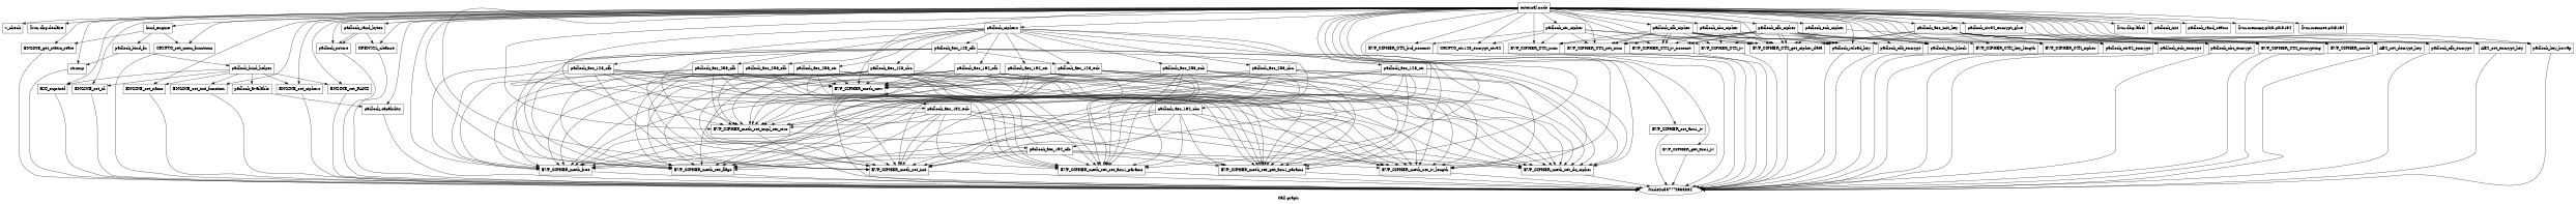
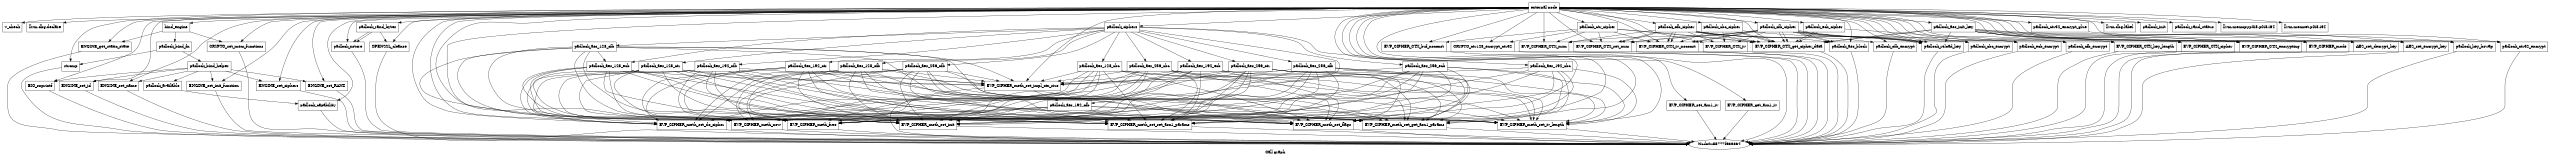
  digraph {
    label="Call graph"
    node [shape=record]
    n1 [label="{external node}"]
    n2 [label="{v_check}"]
    n3 [label="{llvm.dbg.declare}"]
    n4 [label="{bind_engine}"]
    n5 [label="{ENGINE_get_static_state}"]
    n6 [label="{CRYPTO_set_mem_functions}"]
    n7 [label="{llvm.dbg.label}"]
    n8 [label="{strcmp}"]
    n9 [label="{BIO_snprintf}"]
    n10 [label="{ENGINE_set_id}"]
    n11 [label="{ENGINE_set_name}"]
    n12 [label="{padlock_init}"]
    n13 [label="{ENGINE_set_init_function}"]
    n14 [label="{padlock_ciphers}"]
    n15 [label="{ENGINE_set_ciphers}"]
    n16 [label="{ENGINE_set_RAND}"]
    n17 [label="{padlock_rand_bytes}"]
    n18 [label="{padlock_rand_status}"]
    n19 [label="{padlock_xstore}"]
    n20 [label="{OPENSSL_cleanse}"]
    n21 [label="{EVP_CIPHER_meth_new}"]
    n22 [label="{EVP_CIPHER_meth_set_iv_length}"]
    n23 [label="{EVP_CIPHER_meth_set_flags}"]
    n24 [label="{padlock_aes_init_key}"]
    n25 [label="{EVP_CIPHER_meth_set_init}"]
    n26 [label="{padlock_ctr_cipher}"]
    n27 [label="{EVP_CIPHER_meth_set_do_cipher}"]
    n28 [label="{EVP_CIPHER_meth_set_impl_ctx_size}"]
    n29 [label="{EVP_CIPHER_set_asn1_iv}"]
    n30 [label="{EVP_CIPHER_meth_set_set_asn1_params}"]
    n31 [label="{EVP_CIPHER_get_asn1_iv}"]
    n32 [label="{EVP_CIPHER_meth_set_get_asn1_params}"]
    n33 [label="{EVP_CIPHER_meth_free}"]
    n34 [label="{EVP_CIPHER_CTX_get_cipher_data}"]
    n35 [label="{EVP_CIPHER_CTX_num}"]
    n36 [label="{EVP_CIPHER_CTX_iv_noconst}"]
    n37 [label="{EVP_CIPHER_CTX_buf_noconst}"]
    n38 [label="{padlock_ctr32_encrypt_glue}"]
    n39 [label="{CRYPTO_ctr128_encrypt_ctr32}"]
    n40 [label="{EVP_CIPHER_CTX_set_num}"]
    n41 [label="{llvm.memcpy.p0i8.p0i8.i64}"]
    n42 [label="{padlock_ctr32_encrypt}"]
    n43 [label="{EVP_CIPHER_CTX_key_length}"]
    n44 [label="{EVP_CIPHER_CTX_cipher}"]
    n45 [label="{EVP_CIPHER_mode}"]
    n46 [label="{llvm.memset.p0i8.i64}"]
    n47 [label="{EVP_CIPHER_CTX_encrypting}"]
    n48 [label="{AES_set_decrypt_key}"]
    n49 [label="{AES_set_encrypt_key}"]
    n50 [label="{padlock_key_bswap}"]
    n51 [label="{padlock_reload_key}"]
    n52 [label="{padlock_ofb_cipher}"]
    n53 [label="{EVP_CIPHER_CTX_iv}"]
    n54 [label="{padlock_ofb_encrypt}"]
    n55 [label="{padlock_aes_block}"]
    n56 [label="{padlock_cfb_cipher}"]
    n57 [label="{padlock_cfb_encrypt}"]
    n58 [label="{padlock_cbc_cipher}"]
    n59 [label="{padlock_cbc_encrypt}"]
    n60 [label="{padlock_ecb_cipher}"]
    n61 [label="{padlock_ecb_encrypt}"]
    n62 [label="{padlock_capability}"]
    n63 [label="{padlock_bind_fn}"]
    n64 [label=Node0x55777f93a864 shape=""]
    n65 [label="{padlock_aes_128_ecb}"]
    n66 [label="{padlock_aes_128_cbc}"]
    n67 [label="{padlock_aes_128_cfb}"]
    n68 [label="{padlock_aes_128_ofb}"]
    n69 [label="{padlock_aes_128_ctr}"]
    n70 [label="{padlock_aes_192_ecb}"]
    n71 [label="{padlock_aes_192_cbc}"]
    n72 [label="{padlock_aes_192_cfb}"]
    n73 [label="{padlock_aes_192_ofb}"]
    n74 [label="{padlock_aes_192_ctr}"]
    n75 [label="{padlock_aes_256_ecb}"]
    n76 [label="{padlock_aes_256_cbc}"]
    n77 [label="{padlock_aes_256_cfb}"]
    n78 [label="{padlock_aes_256_ofb}"]
    n79 [label="{padlock_aes_256_ctr}"]
    n80 [label="{padlock_bind_helper}"]
    n81 [label="{padlock_available}"]
    n1 -> n2
    n1 -> n3
    n1 -> n4
    n1 -> n5
    n1 -> n6
    n1 -> n7
    n1 -> n8
    n1 -> n9
    n1 -> n10
    n1 -> n11
    n1 -> n12
    n1 -> n13
    n1 -> n14
    n1 -> n15
    n1 -> n16
    n1 -> n17
    n1 -> n18
    n1 -> n19
    n1 -> n20
    n1 -> n21
    n1 -> n22
    n1 -> n23
    n1 -> n24
    n1 -> n25
    n1 -> n26
    n1 -> n27
    n1 -> n28
    n1 -> n29
    n1 -> n30
    n1 -> n31
    n1 -> n32
    n1 -> n33
    n1 -> n34
    n1 -> n35
    n1 -> n36
    n1 -> n37
    n1 -> n38
    n1 -> n39
    n1 -> n40
    n1 -> n41
    n1 -> n42
    n1 -> n43
    n1 -> n44
    n1 -> n45
    n1 -> n46
    n1 -> n47
    n1 -> n48
    n1 -> n49
    n1 -> n50
    n1 -> n51
    n1 -> n52
    n1 -> n53
    n1 -> n54
    n1 -> n55
    n1 -> n56
    n1 -> n57
    n1 -> n58
    n1 -> n59
    n1 -> n60
    n1 -> n61
    n1 -> n62
    n4 -> n5
    n4 -> n6
    n4 -> n63
    n5 -> n64
    n6 -> n64
    n8 -> n64
    n9 -> n64
    n10 -> n64
    n11 -> n64
    n13 -> n64
    n14 -> n65
    n14 -> n66
    n14 -> n67
    n14 -> n68
    n14 -> n69
    n14 -> n70
    n14 -> n71
    n14 -> n72
    n14 -> n73
    n14 -> n74
    n14 -> n75
    n14 -> n76
    n14 -> n77
    n14 -> n78
    n14 -> n79
    n15 -> n64
    n16 -> n64
    n17 -> n19
    n17 -> n19
    n17 -> n20
    n19 -> n64
    n20 -> n64
    n21 -> n64
    n22 -> n64
    n23 -> n64
    n24 -> n34
    n24 -> n34
    n24 -> n43
    n24 -> n44
    n24 -> n45
    n24 -> n47
    n24 -> n48
    n24 -> n49
    n24 -> n50
    n24 -> n51
    n25 -> n64
    n26 -> n34
    n26 -> n34
    n26 -> n35
    n26 -> n36
    n26 -> n37
    n26 -> n39
    n26 -> n40
    n27 -> n64
    n28 -> n64
    n28 -> n72
    n29 -> n64
    n30 -> n64
    n31 -> n64
    n32 -> n64
    n33 -> n64
    n34 -> n64
    n35 -> n64
    n36 -> n64
    n37 -> n64
    n38 -> n42
    n39 -> n64
    n40 -> n64
    n42 -> n64
    n43 -> n64
    n44 -> n64
    n45 -> n64
    n47 -> n64
    n48 -> n64
    n49 -> n64
    n50 -> n64
    n51 -> n64
    n52 -> n34
    n52 -> n34
    n52 -> n35
    n52 -> n36
    n52 -> n36
    n52 -> n40
    n52 -> n40
    n52 -> n51
    n52 -> n51
    n52 -> n53
    n52 -> n54
    n52 -> n55
    n53 -> n64
    n54 -> n64
    n55 -> n64
    n56 -> n34
    n56 -> n34
    n56 -> n35
    n56 -> n36
    n56 -> n36
    n56 -> n40
    n56 -> n40
    n56 -> n47
    n56 -> n51
    n56 -> n51
    n56 -> n51
    n56 -> n51
    n56 -> n53
    n56 -> n55
    n56 -> n55
    n56 -> n57
    n57 -> n64
    n58 -> n34
    n58 -> n34
    n58 -> n36
    n58 -> n53
    n58 -> n59
    n59 -> n64
    n60 -> n34
    n60 -> n34
    n60 -> n61
    n61 -> n64
    n62 -> n64
    n63 -> n8
    n63 -> n80
    n65 -> n21
    n65 -> n22
    n65 -> n23
    n65 -> n25
    n65 -> n27
    n65 -> n28
    n65 -> n30
    n65 -> n32
    n65 -> n33
    n66 -> n21
    n66 -> n22
    n66 -> n23
    n66 -> n25
    n66 -> n27
    n66 -> n28
    n66 -> n30
    n66 -> n32
    n66 -> n33
    n67 -> n21
    n67 -> n23
    n67 -> n25
    n67 -> n27
    n67 -> n28
    n67 -> n30
    n67 -> n32
    n67 -> n33
    n67 -> n65
    n68 -> n21
    n68 -> n22
    n68 -> n23
    n68 -> n25
    n68 -> n27
    n68 -> n28
    n68 -> n30
    n68 -> n32
    n68 -> n33
    n69 -> n21
    n69 -> n22
    n69 -> n23
    n69 -> n25
    n69 -> n27
    n69 -> n28
    n69 -> n30
    n69 -> n32
    n69 -> n33
-   n21 -> n70
+   n70 -> n21
    n70 -> n22
    n70 -> n23
    n70 -> n25
    n70 -> n27
    n70 -> n28
    n70 -> n30
    n70 -> n32
    n70 -> n33
    n71 -> n22
    n71 -> n23
    n71 -> n25
-   n71 -> n27
    n71 -> n28
    n71 -> n30
    n71 -> n32
    n71 -> n33
    n72 -> n21
    n72 -> n22
    n72 -> n23
    n72 -> n25
    n72 -> n27
    n72 -> n30
    n72 -> n32
    n72 -> n33
    n73 -> n21
    n73 -> n22
    n73 -> n23
    n73 -> n25
    n73 -> n27
    n73 -> n28
    n73 -> n30
    n73 -> n32
    n73 -> n33
    n74 -> n21
    n74 -> n22
    n74 -> n23
    n74 -> n25
    n74 -> n27
    n74 -> n28
    n74 -> n30
    n74 -> n32
    n74 -> n33
    n75 -> n21
    n75 -> n22
    n75 -> n23
    n75 -> n25
    n75 -> n27
    n75 -> n28
    n75 -> n30
    n75 -> n32
    n75 -> n33
    n76 -> n21
    n76 -> n22
    n76 -> n23
    n76 -> n25
    n76 -> n27
    n76 -> n28
    n76 -> n30
    n76 -> n32
    n76 -> n33
    n77 -> n21
    n77 -> n22
    n77 -> n23
    n77 -> n25
    n77 -> n27
    n77 -> n28
    n77 -> n30
    n77 -> n32
    n77 -> n33
    n78 -> n21
    n78 -> n22
    n78 -> n23
    n78 -> n25
    n78 -> n27
    n78 -> n28
    n78 -> n30
    n78 -> n32
    n78 -> n33
    n79 -> n21
    n79 -> n22
    n79 -> n23
    n79 -> n25
    n79 -> n27
    n79 -> n28
    n79 -> n30
    n79 -> n32
    n79 -> n33
    n80 -> n9
    n80 -> n10
    n80 -> n11
    n80 -> n13
    n80 -> n15
    n80 -> n16
    n80 -> n81
    n81 -> n62
  }
